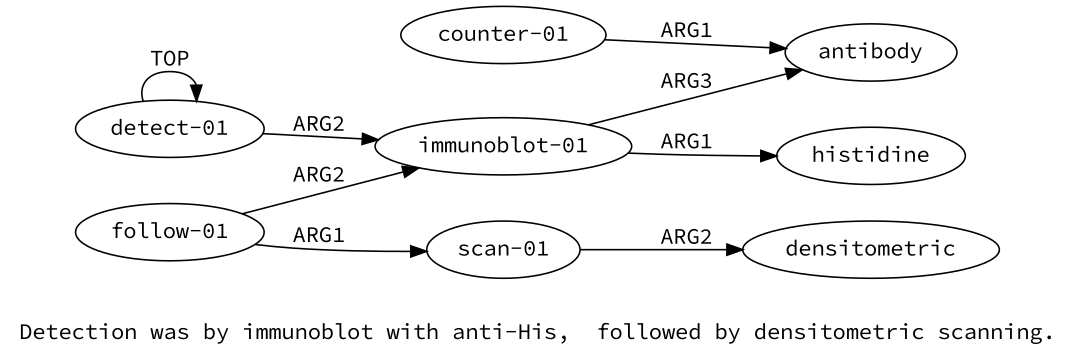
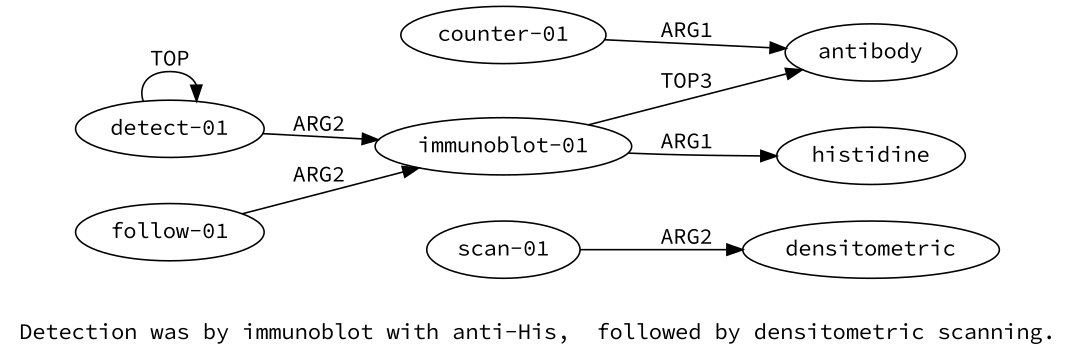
  digraph {
    fontname="Source Code Pro"
    label="Detection was by immunoblot with anti-His,  followed by densitometric scanning."
    rankdir=LR
    node [color=black fontname="Source Code Pro"]
    edge [color=black fontname="Source Code Pro" gold_label=ARG1 test_label=ARG1]
    n1 [gold_ind=1 gold_label="immunoblot-01" label="immunoblot-01" test_ind=1 test_label="immunoblot-01"]
    n2 [gold_ind=2 gold_label=antibody label=antibody test_ind=2 test_label=antibody]
    n3 [gold_ind=4 gold_label=histidine label=histidine test_ind=4 test_label=histidine]
    n4 [gold_ind=0 gold_label="detect-01" label="detect-01" test_ind=0 test_label="detect-01"]
    n5 [gold_ind=3 gold_label="counter-01" label="counter-01" test_ind=3 test_label="counter-01"]
    n6 [gold_ind=5 gold_label="follow-01" label="follow-01" test_ind=5 test_label="follow-01"]
    n7 [gold_ind=6 gold_label="scan-01" label="scan-01" test_ind=6 test_label="scan-01"]
    n8 [gold_ind=7 gold_label=densitometric label=densitometric test_ind=7 test_label=densitometric]
-   n1 -> n2 [gold_label=ARG3 label=ARG3 test_label=ARG3]
+   n1 -> n2 [gold_label=ARG3 label=TOP3 test_label=ARG3]
    n1 -> n3 [label=ARG1]
    n4 -> n1 [gold_label=ARG2 label=ARG2 test_label=ARG2]
    n4 -> n4 [gold_label=TOP label=TOP test_label=TOP]
    n5 -> n2 [gold_label=ARG0 label=ARG1 test_label=ARG0]
    n6 -> n1 [gold_label=ARG2 label=ARG2 test_label=ARG2]
-   n6 -> n7 [label=ARG1]
    n7 -> n8 [gold_label=mod label=ARG2 test_label=mod]
  }
